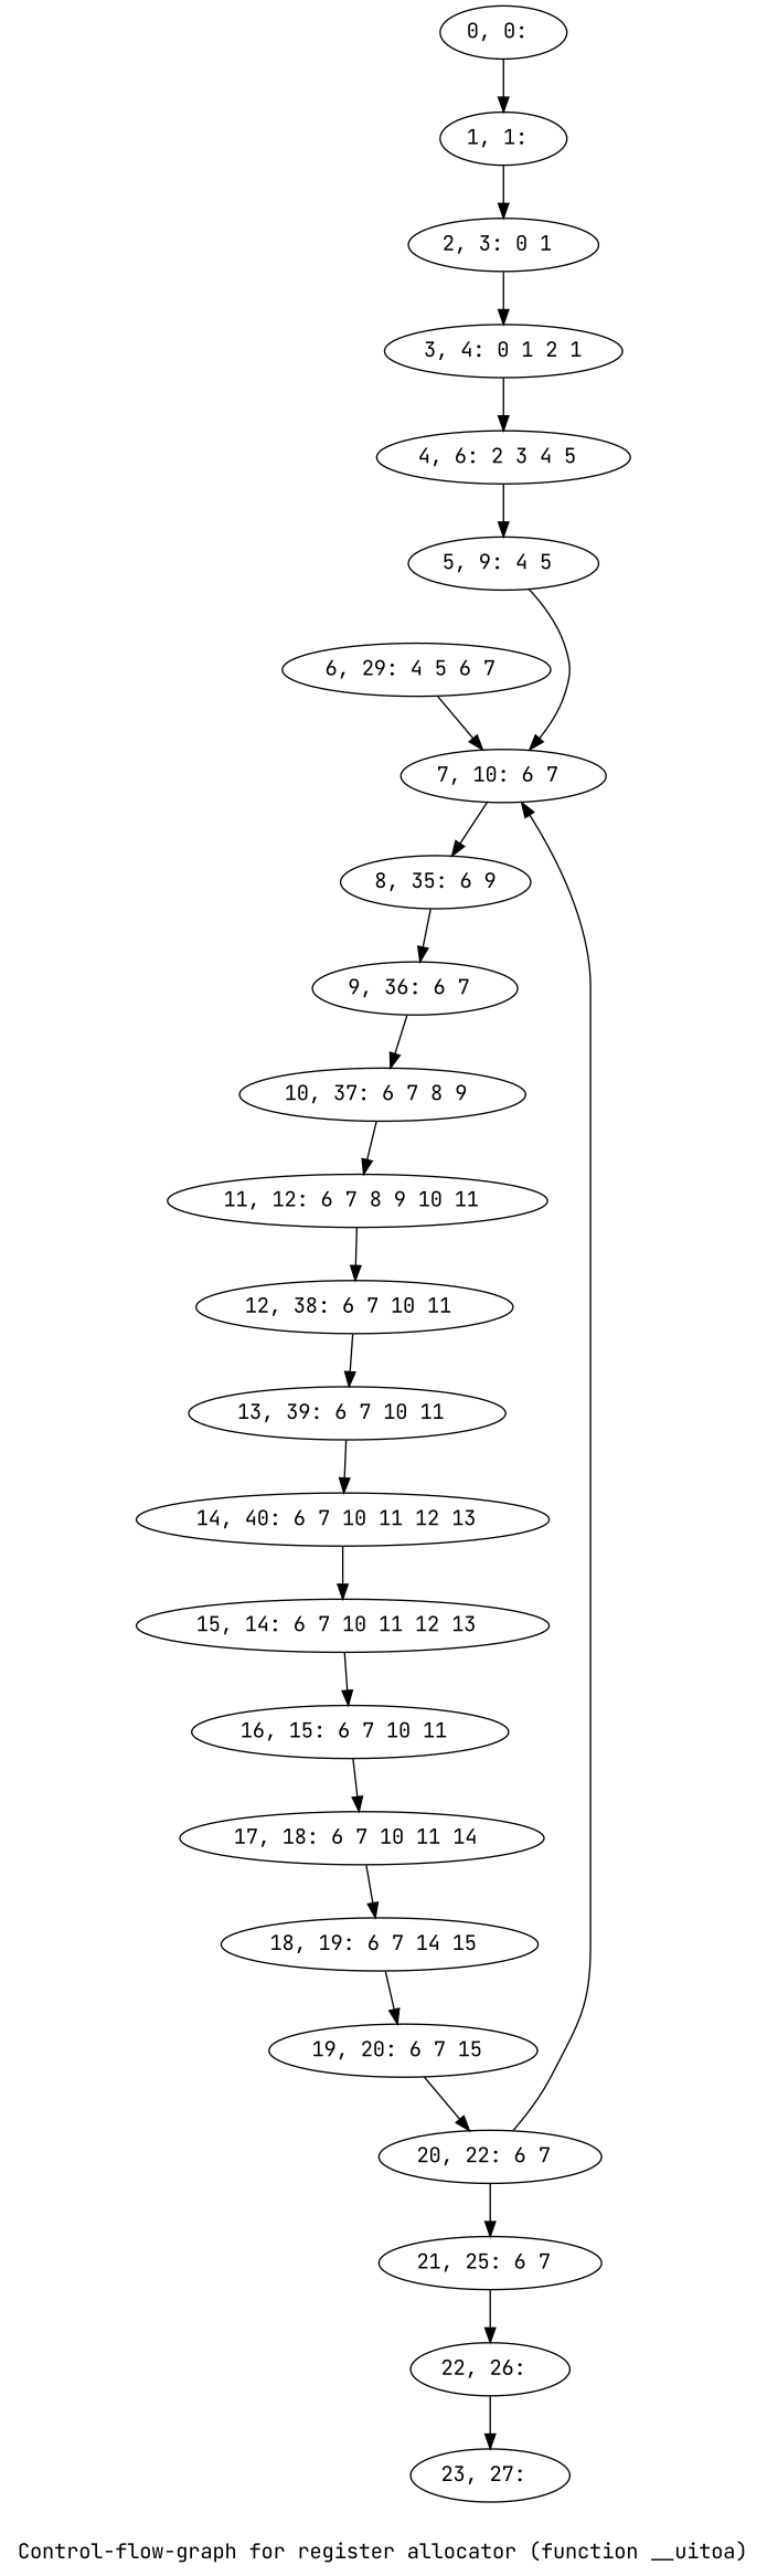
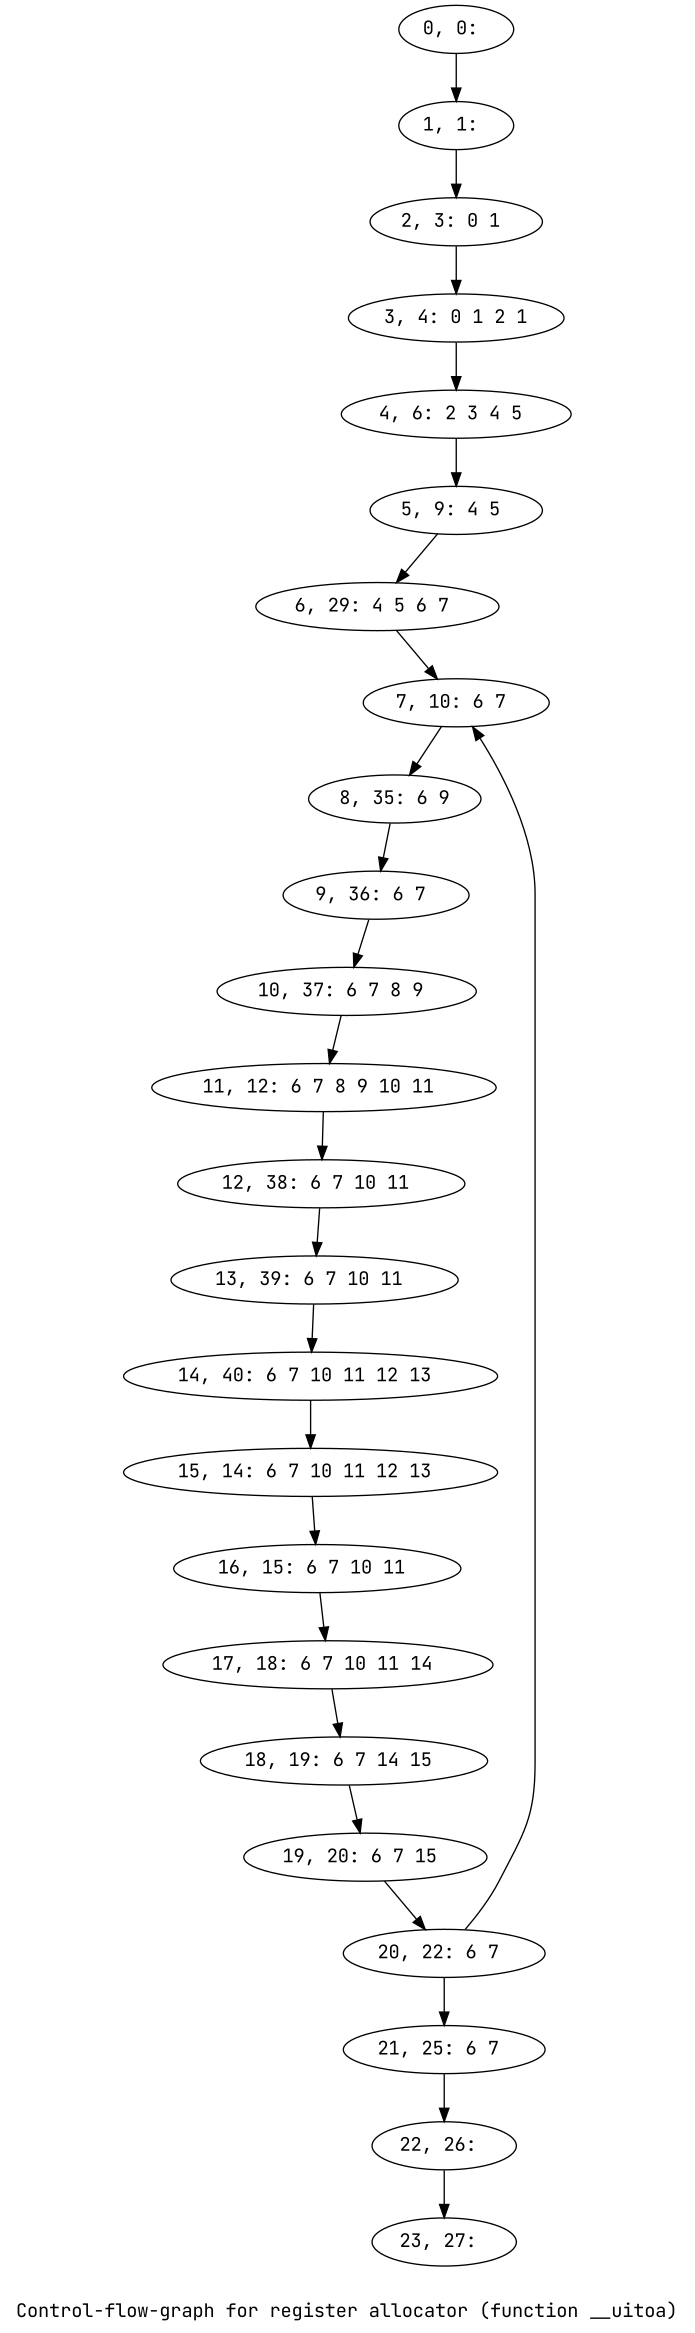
  digraph {
    fontname="JetBrains Mono"
    label="Control-flow-graph for register allocator (function __uitoa)"
    node [fontname="JetBrains Mono"]
    edge [fontname="JetBrains Mono"]
    n1 [label="0, 0: "]
    n2 [label="1, 1: "]
    n3 [label="2, 3: 0 1 "]
    n4 [label="3, 4: 0 1 2 1"]
    n5 [label="4, 6: 2 3 4 5 "]
    n6 [label="5, 9: 4 5 "]
    n7 [label="6, 29: 4 5 6 7 "]
    n8 [label="7, 10: 6 7 "]
    n9 [label="8, 35: 6 9"]
    n10 [label="9, 36: 6 7 "]
    n11 [label="10, 37: 6 7 8 9 "]
    n12 [label="11, 12: 6 7 8 9 10 11 "]
    n13 [label="12, 38: 6 7 10 11 "]
    n14 [label="13, 39: 6 7 10 11 "]
    n15 [label="14, 40: 6 7 10 11 12 13 "]
    n16 [label="15, 14: 6 7 10 11 12 13 "]
    n17 [label="16, 15: 6 7 10 11 "]
    n18 [label="17, 18: 6 7 10 11 14 "]
    n19 [label="18, 19: 6 7 14 15 "]
    n20 [label="19, 20: 6 7 15 "]
    n21 [label="20, 22: 6 7 "]
    n22 [label="21, 25: 6 7 "]
    n23 [label="22, 26: "]
    n24 [label="23, 27: "]
    n1 -> n2
    n2 -> n3
    n3 -> n4
    n4 -> n5
    n5 -> n6
-   n6 -> n8
+   n6 -> n7
    n7 -> n8
    n8 -> n9
    n9 -> n10
    n10 -> n11
    n11 -> n12
    n12 -> n13
    n13 -> n14
    n14 -> n15
    n15 -> n16
    n16 -> n17
    n17 -> n18
    n18 -> n19
    n19 -> n20
    n20 -> n21
    n21 -> n8
    n21 -> n22
    n22 -> n23
    n23 -> n24
  }
